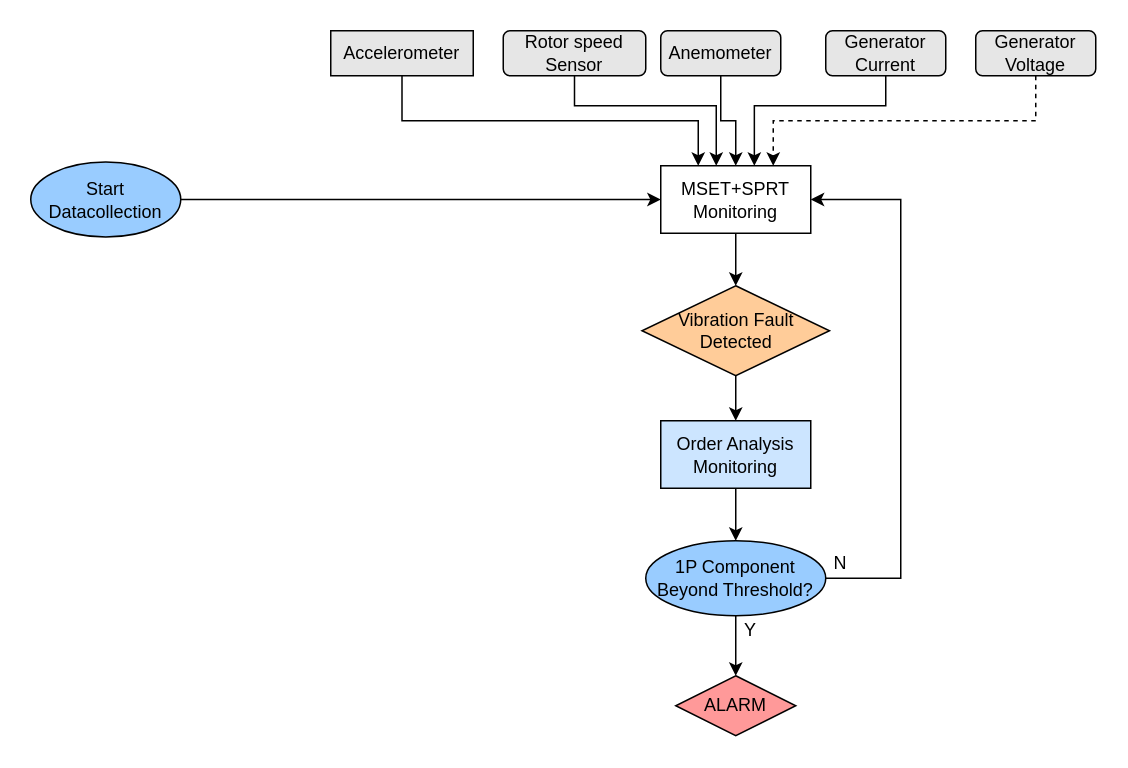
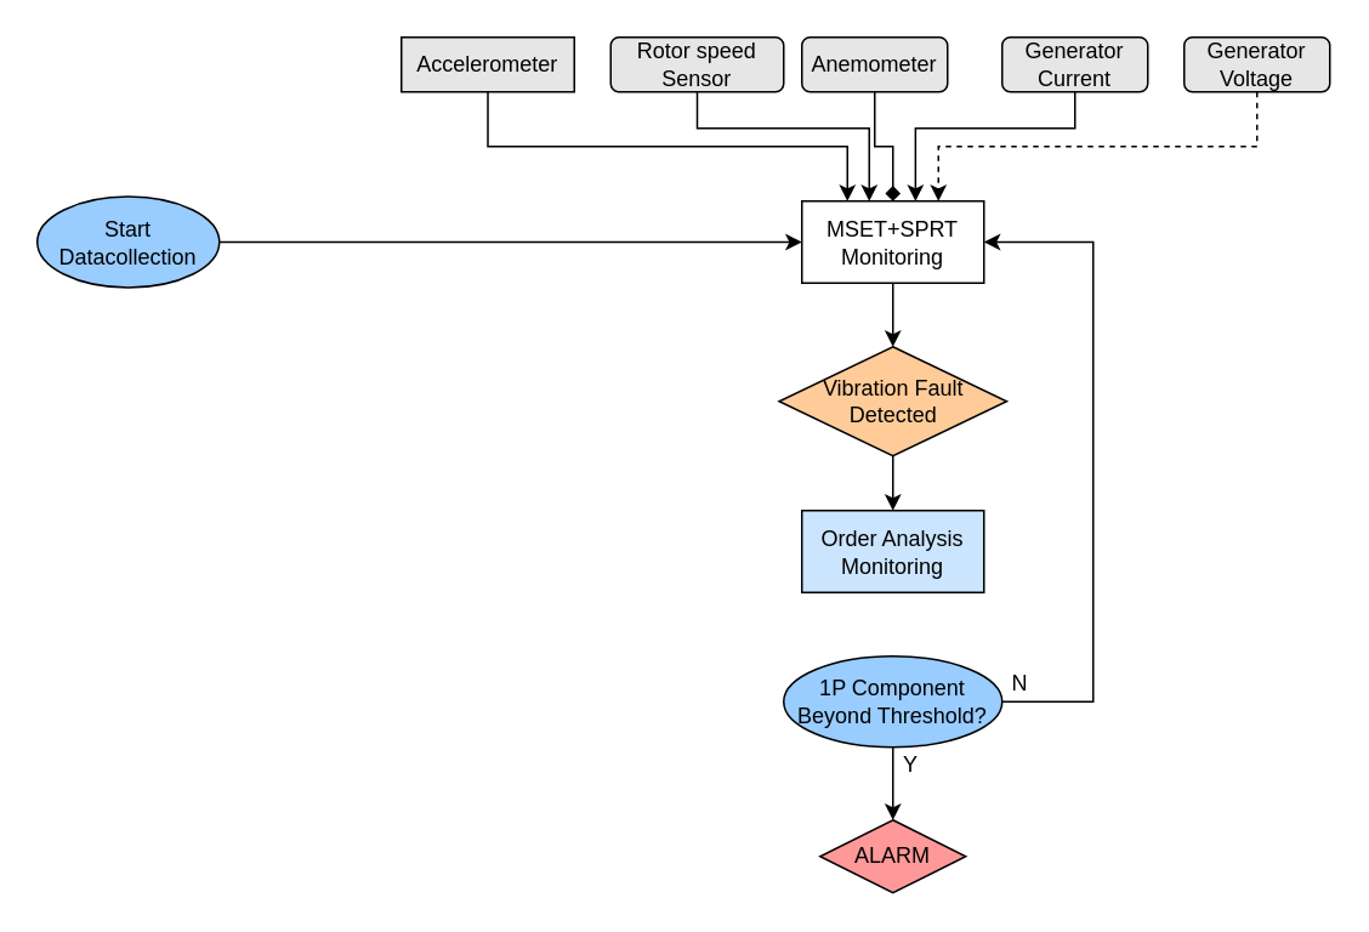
  <mxCell id="0" />
  <mxCell id="1" parent="0" />
  <mxCell id="2" style="edgeStyle=orthogonalEdgeStyle;rounded=0;orthogonalLoop=1;jettySize=auto;html=1;exitX=1;exitY=0.5;exitDx=0;exitDy=0;entryX=0;entryY=0.5;entryDx=0;entryDy=0;" parent="1" source="25" target="14" edge="1"><mxGeometry relative="1" as="geometry"><mxPoint x="200" y="132.5" as="sourcePoint" /></mxGeometry></mxCell>
- <mxCell id="3" style="edgeStyle=orthogonalEdgeStyle;rounded=0;orthogonalLoop=1;jettySize=auto;html=1;exitX=0.5;exitY=1;exitDx=0;exitDy=0;entryX=0.5;entryY=0;entryDx=0;entryDy=0;" parent="1" source="4" target="14" edge="1"><mxGeometry relative="1" as="geometry" /></mxCell>
+ <mxCell id="3" style="edgeStyle=orthogonalEdgeStyle;rounded=0;orthogonalLoop=1;jettySize=auto;html=1;exitX=0.5;exitY=1;exitDx=0;exitDy=0;entryX=0.5;entryY=0;entryDx=0;entryDy=0;endArrow=diamond;" parent="1" source="4" target="14" edge="1"><mxGeometry relative="1" as="geometry" /></mxCell>
  <mxCell id="4" value="Anemometer" style="rounded=1;whiteSpace=wrap;html=1;fillColor=#E6E6E6;" parent="1" vertex="1"><mxGeometry x="440" y="20" width="80" height="30" as="geometry" /></mxCell>
  <mxCell id="5" style="edgeStyle=orthogonalEdgeStyle;rounded=0;orthogonalLoop=1;jettySize=auto;html=1;exitX=0.5;exitY=1;exitDx=0;exitDy=0;entryX=0.25;entryY=0;entryDx=0;entryDy=0;" parent="1" source="6" target="14" edge="1"><mxGeometry relative="1" as="geometry" /></mxCell>
  <mxCell id="6" value="Accelerometer" style="whiteSpace=wrap;html=1;fillColor=#E6E6E6;rounded=0;" parent="1" vertex="1"><mxGeometry x="220" y="20" width="95" height="30" as="geometry" /></mxCell>
  <mxCell id="7" style="edgeStyle=orthogonalEdgeStyle;rounded=0;orthogonalLoop=1;jettySize=auto;html=1;exitX=0.5;exitY=1;exitDx=0;exitDy=0;" parent="1" source="8" target="14" edge="1"><mxGeometry relative="1" as="geometry"><mxPoint x="477" y="80" as="targetPoint" /><Array as="points"><mxPoint x="382" y="70" /><mxPoint x="477" y="70" /></Array></mxGeometry></mxCell>
  <mxCell id="8" value="Rotor speed Sensor" style="rounded=1;whiteSpace=wrap;html=1;fillColor=#E6E6E6;" parent="1" vertex="1"><mxGeometry x="335" y="20" width="95" height="30" as="geometry" /></mxCell>
  <mxCell id="9" style="edgeStyle=orthogonalEdgeStyle;rounded=0;orthogonalLoop=1;jettySize=auto;html=1;exitX=0.5;exitY=1;exitDx=0;exitDy=0;entryX=0.624;entryY=0;entryDx=0;entryDy=0;entryPerimeter=0;" parent="1" source="10" target="14" edge="1"><mxGeometry relative="1" as="geometry"><Array as="points"><mxPoint x="590" y="70" /><mxPoint x="502" y="70" /></Array></mxGeometry></mxCell>
  <mxCell id="10" value="Generator Current" style="rounded=1;whiteSpace=wrap;html=1;fillColor=#E6E6E6;" parent="1" vertex="1"><mxGeometry x="550" y="20" width="80" height="30" as="geometry" /></mxCell>
  <mxCell id="11" style="edgeStyle=orthogonalEdgeStyle;rounded=0;orthogonalLoop=1;jettySize=auto;html=1;exitX=0.5;exitY=1;exitDx=0;exitDy=0;entryX=0.75;entryY=0;entryDx=0;entryDy=0;dashed=1;" parent="1" source="12" target="14" edge="1"><mxGeometry relative="1" as="geometry" /></mxCell>
  <mxCell id="12" value="Generator Voltage" style="rounded=1;whiteSpace=wrap;html=1;fillColor=#E6E6E6;" parent="1" vertex="1"><mxGeometry x="650" y="20" width="80" height="30" as="geometry" /></mxCell>
  <mxCell id="13" style="edgeStyle=orthogonalEdgeStyle;rounded=0;orthogonalLoop=1;jettySize=auto;html=1;exitX=0.5;exitY=1;exitDx=0;exitDy=0;entryX=0.5;entryY=0;entryDx=0;entryDy=0;" parent="1" source="14" target="16" edge="1"><mxGeometry relative="1" as="geometry" /></mxCell>
  <mxCell id="14" value="MSET+SPRT Monitoring" style="rounded=0;whiteSpace=wrap;html=1;fillColor=#ffffff;" parent="1" vertex="1"><mxGeometry x="440" y="110" width="100" height="45" as="geometry" /></mxCell>
  <mxCell id="15" style="edgeStyle=orthogonalEdgeStyle;rounded=0;orthogonalLoop=1;jettySize=auto;html=1;exitX=0.5;exitY=1;exitDx=0;exitDy=0;entryX=0.5;entryY=0;entryDx=0;entryDy=0;" parent="1" source="16" target="18" edge="1"><mxGeometry relative="1" as="geometry" /></mxCell>
  <mxCell id="16" value="Vibration Fault Detected" style="rhombus;whiteSpace=wrap;html=1;fillColor=#FFCC99;" parent="1" vertex="1"><mxGeometry x="427.5" y="190" width="125" height="60" as="geometry" /></mxCell>
- <mxCell id="17" style="edgeStyle=orthogonalEdgeStyle;rounded=0;orthogonalLoop=1;jettySize=auto;html=1;exitX=0.5;exitY=1;exitDx=0;exitDy=0;entryX=0.5;entryY=0;entryDx=0;entryDy=0;" parent="1" source="18" target="21" edge="1"><mxGeometry relative="1" as="geometry" /></mxCell>
  <mxCell id="18" value="Order Analysis Monitoring" style="rounded=0;whiteSpace=wrap;html=1;fillColor=#CCE5FF;" parent="1" vertex="1"><mxGeometry x="440" y="280" width="100" height="45" as="geometry" /></mxCell>
  <mxCell id="19" style="edgeStyle=orthogonalEdgeStyle;rounded=0;orthogonalLoop=1;jettySize=auto;html=1;exitX=1;exitY=0.5;exitDx=0;exitDy=0;entryX=1;entryY=0.5;entryDx=0;entryDy=0;" parent="1" source="21" target="14" edge="1"><mxGeometry relative="1" as="geometry"><Array as="points"><mxPoint x="600" y="385" /><mxPoint x="600" y="133" /></Array></mxGeometry></mxCell>
  <mxCell id="20" style="edgeStyle=orthogonalEdgeStyle;rounded=0;orthogonalLoop=1;jettySize=auto;html=1;exitX=0.5;exitY=1;exitDx=0;exitDy=0;" parent="1" source="21" target="24" edge="1"><mxGeometry relative="1" as="geometry" /></mxCell>
  <mxCell id="21" value="1P Component Beyond Threshold?" style="ellipse;whiteSpace=wrap;html=1;fillColor=#99CCFF;" parent="1" vertex="1"><mxGeometry x="430" y="360" width="120" height="50" as="geometry" /></mxCell>
  <mxCell id="22" value="N" style="text;html=1;strokeColor=none;fillColor=none;align=center;verticalAlign=middle;whiteSpace=wrap;rounded=0;" parent="1" vertex="1"><mxGeometry x="540" y="360" width="40" height="30" as="geometry" /></mxCell>
  <mxCell id="23" value="&lt;div&gt;Y&lt;/div&gt;" style="text;html=1;strokeColor=none;fillColor=none;align=center;verticalAlign=middle;whiteSpace=wrap;rounded=0;" parent="1" vertex="1"><mxGeometry x="480" y="410" width="40" height="20" as="geometry" /></mxCell>
  <mxCell id="24" value="ALARM" style="rhombus;whiteSpace=wrap;html=1;fillColor=#FF9999;" parent="1" vertex="1"><mxGeometry x="450" y="450" width="80" height="40" as="geometry" /></mxCell>
  <mxCell id="25" value="Start Datacollection" style="ellipse;whiteSpace=wrap;html=1;fillColor=#99CCFF;" parent="1" vertex="1"><mxGeometry x="20" y="107.5" width="100" height="50" as="geometry" /></mxCell>
